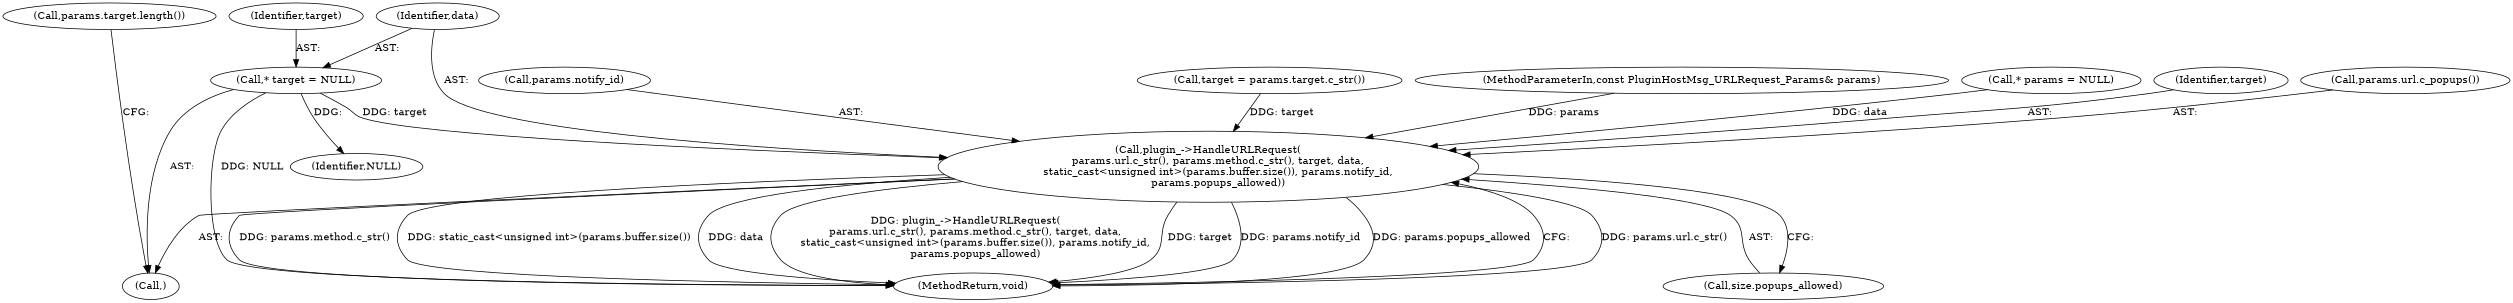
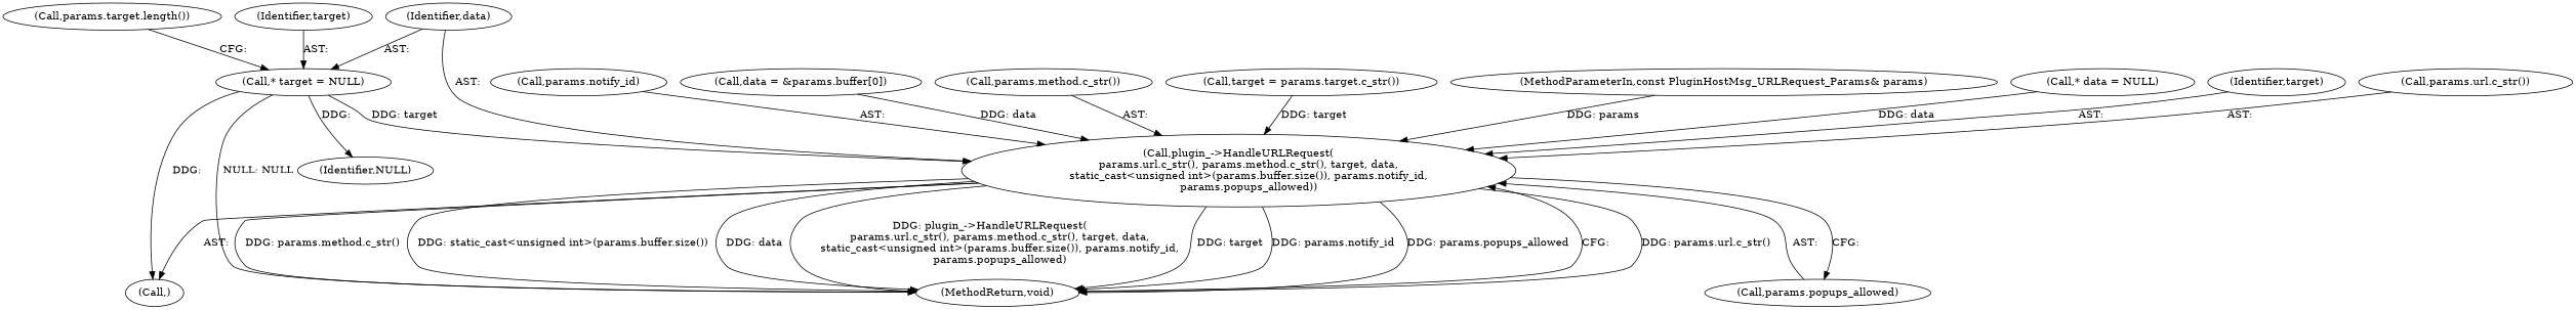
  digraph {
    n1 [label="(Call,* target = NULL)"]
    n2 [label="(Call,plugin_->HandleURLRequest(\n      params.url.c_str(), params.method.c_str(), target, data,\n      static_cast<unsigned int>(params.buffer.size()), params.notify_id,\n      params.popups_allowed))"]
    n3 [label="(Call,)"]
    n4 [label="(Identifier,NULL)"]
    n5 [label="(MethodReturn,void)"]
-   n6 [label="(Call,size.popups_allowed)"]
+   n6 [label="(Call,params.popups_allowed)"]
    n7 [label="(Identifier,data)"]
    n8 [label="(Call,params.notify_id)"]
+   n9 [label="(Call,data = &params.buffer[0])"]
    n10 [label="(Call,params.target.length())"]
    n11 [label="(Identifier,target)"]
+   n12 [label="(Call,params.method.c_str())"]
    n13 [label="(Call,target = params.target.c_str())"]
    n14 [label="(MethodParameterIn,const PluginHostMsg_URLRequest_Params& params)"]
-   n15 [label="(Call,* params = NULL)"]
+   n15 [label="(Call,* data = NULL)"]
    n16 [label="(Identifier,target)"]
-   n17 [label="(Call,params.url.c_popups())"]
+   n17 [label="(Call,params.url.c_str())"]
    n1 -> n2 [label="DDG: target"]
-   n1 -> n3 [label="AST: "]
+   n1 -> n3 [label="DDG: "]
    n1 -> n4 [label="DDG: "]
-   n1 -> n5 [label="DDG: NULL"]
+   n1 -> n5 [label="NULL: NULL"]
    n2 -> n3 [label="AST: "]
    n2 -> n5 [label="DDG: params.url.c_str()"]
    n2 -> n5 [label="DDG: params.method.c_str()"]
    n2 -> n5 [label="DDG: static_cast<unsigned int>(params.buffer.size())"]
    n2 -> n5 [label="DDG: data"]
    n2 -> n5 [label="DDG: plugin_->HandleURLRequest(\n      params.url.c_str(), params.method.c_str(), target, data,\n      static_cast<unsigned int>(params.buffer.size()), params.notify_id,\n      params.popups_allowed)"]
    n2 -> n5 [label="DDG: target"]
    n2 -> n5 [label="DDG: params.notify_id"]
    n2 -> n5 [label="DDG: params.popups_allowed"]
    n2 -> n6 [label="CFG: "]
    n5 -> n2 [label="CFG: "]
    n6 -> n2 [label="AST: "]
    n7 -> n1 [label="AST: "]
    n7 -> n2 [label="AST: "]
    n8 -> n2 [label="AST: "]
-   n10 -> n3 [label="CFG: "]
+   n9 -> n2 [label="DDG: data"]
+   n10 -> n1 [label="CFG: "]
    n11 -> n1 [label="AST: "]
+   n12 -> n2 [label="AST: "]
    n13 -> n2 [label="DDG: target"]
    n14 -> n2 [label="DDG: params"]
    n15 -> n2 [label="DDG: data"]
    n16 -> n2 [label="AST: "]
    n17 -> n2 [label="AST: "]
  }
